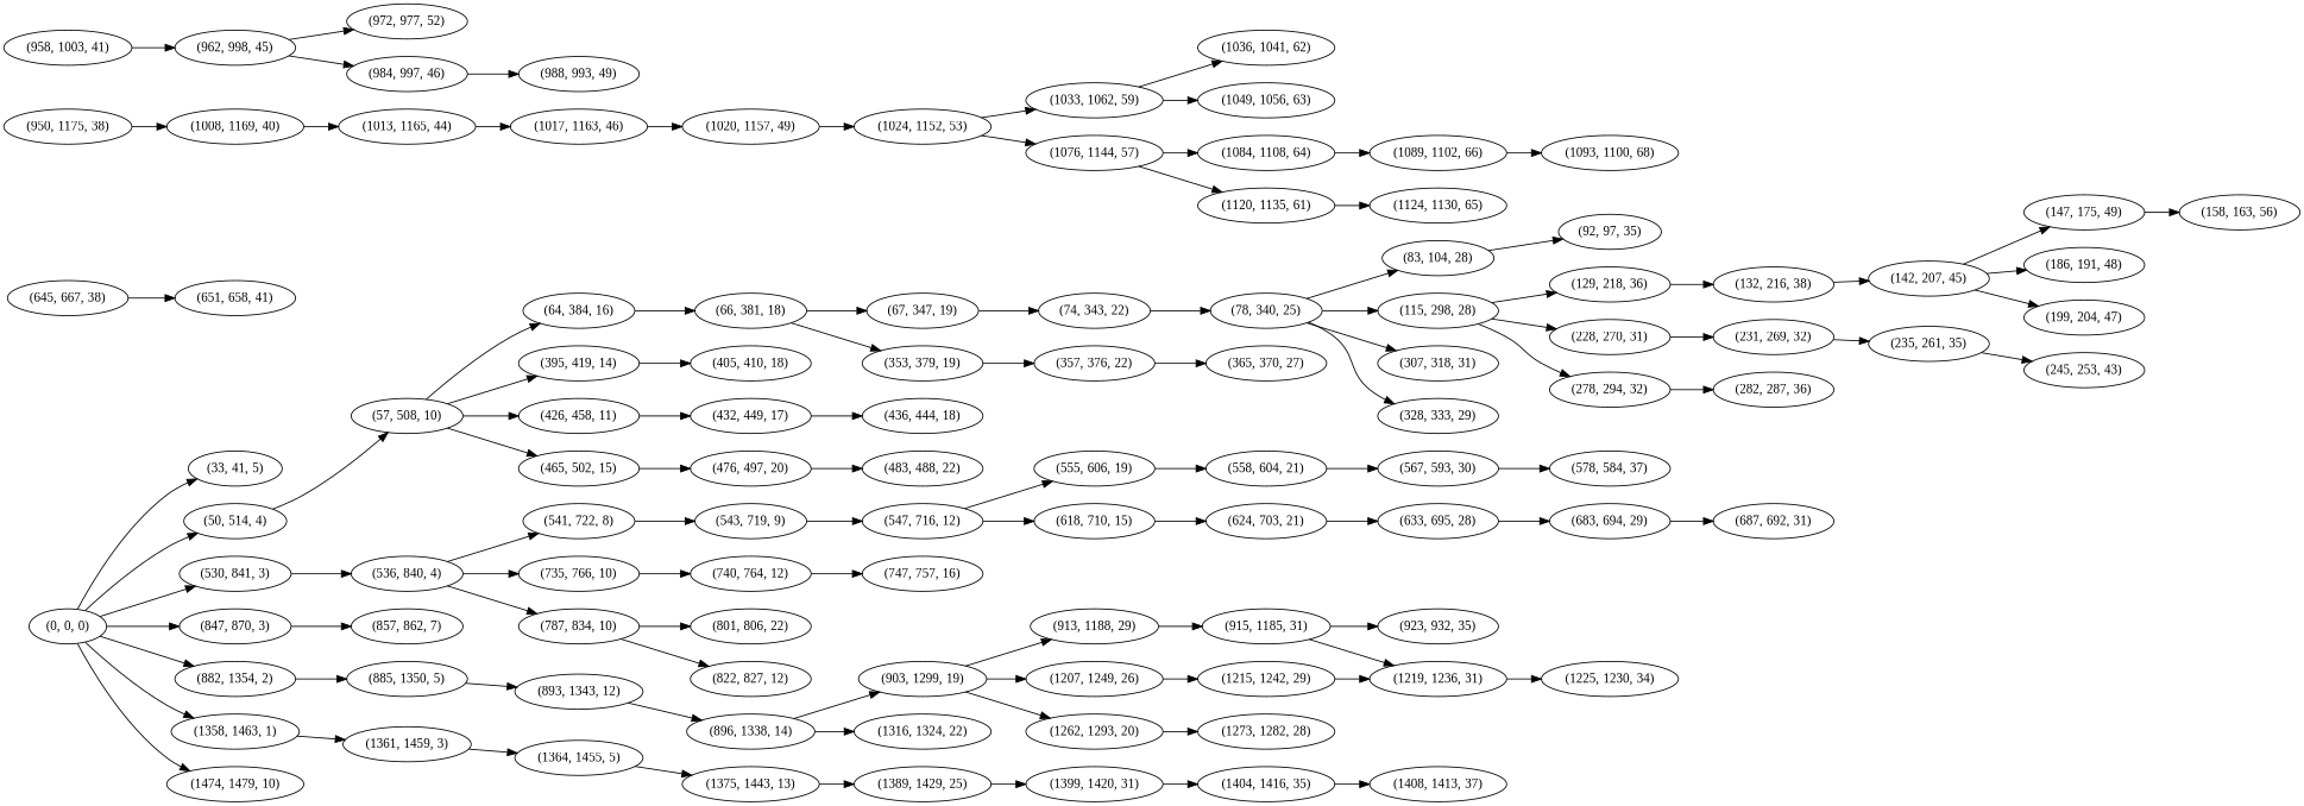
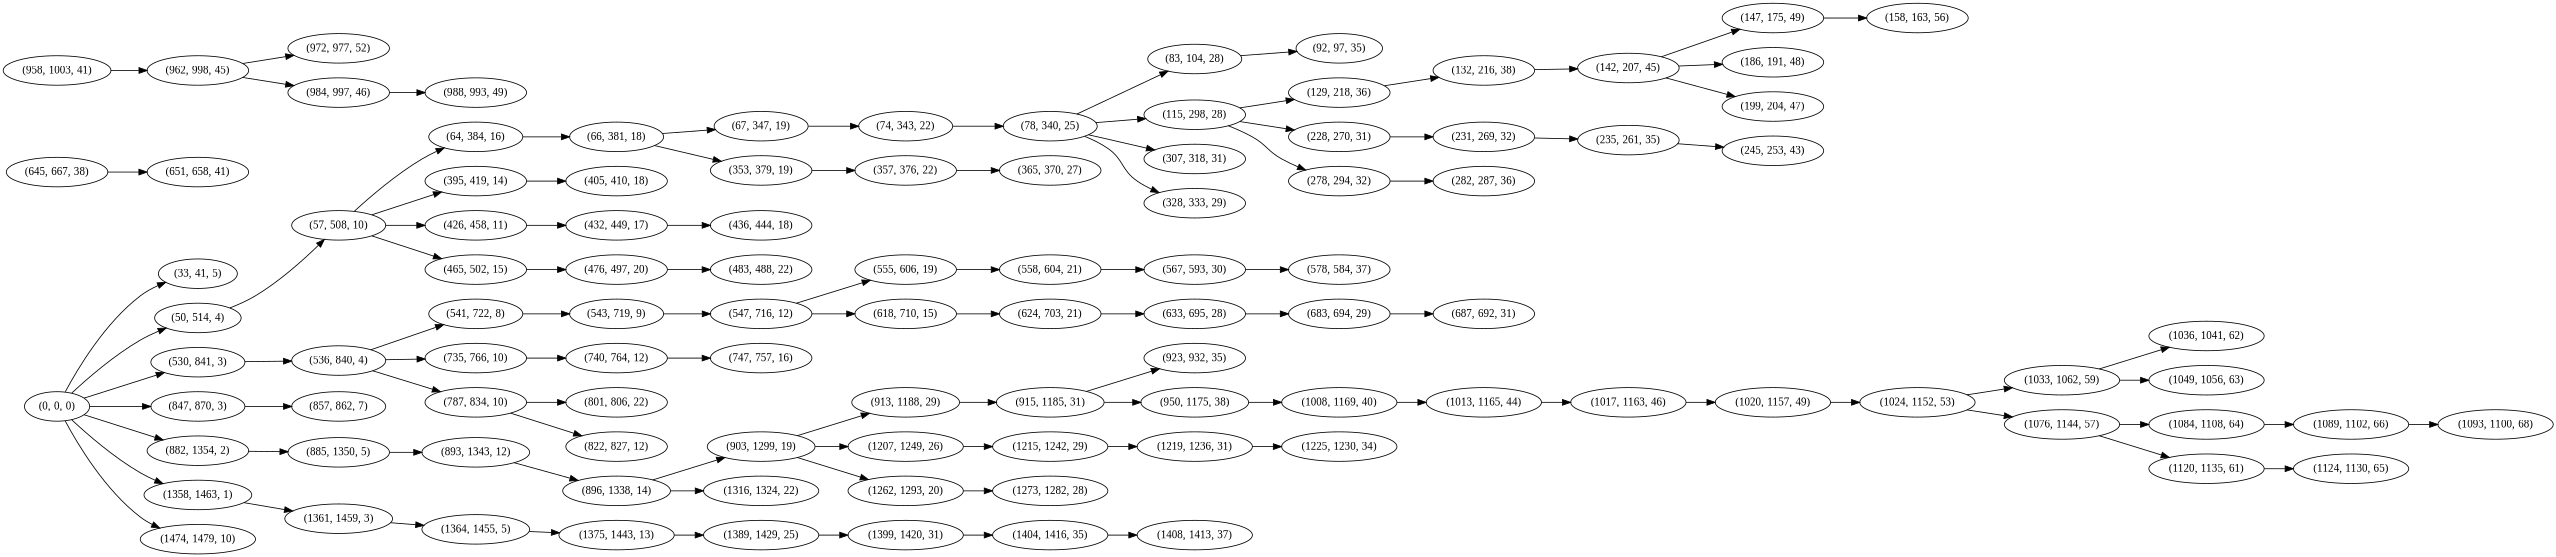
  digraph {
    fontname="Liberation Serif"
    rankdir=LR
    node [fontname="Liberation Serif"]
    edge [fontname="Liberation Serif"]
    "(0, 0, 0)"
    "(33, 41, 5)"
    "(50, 514, 4)"
    "(530, 841, 3)"
    "(847, 870, 3)"
    "(882, 1354, 2)"
    "(1358, 1463, 1)"
    "(1474, 1479, 10)"
    "(57, 508, 10)"
    "(536, 840, 4)"
    "(857, 862, 7)"
    "(885, 1350, 5)"
    "(1361, 1459, 3)"
    "(64, 384, 16)"
    "(395, 419, 14)"
    "(426, 458, 11)"
    "(465, 502, 15)"
    "(66, 381, 18)"
    "(405, 410, 18)"
    "(432, 449, 17)"
    "(476, 497, 20)"
    "(67, 347, 19)"
    "(353, 379, 19)"
    "(74, 343, 22)"
    "(357, 376, 22)"
    "(78, 340, 25)"
    "(83, 104, 28)"
    "(115, 298, 28)"
    "(307, 318, 31)"
    "(328, 333, 29)"
    "(92, 97, 35)"
    "(129, 218, 36)"
    "(228, 270, 31)"
    "(278, 294, 32)"
    "(132, 216, 38)"
    "(231, 269, 32)"
    "(282, 287, 36)"
    "(142, 207, 45)"
    "(147, 175, 49)"
    "(186, 191, 48)"
    "(199, 204, 47)"
    "(158, 163, 56)"
    "(235, 261, 35)"
    "(245, 253, 43)"
    "(365, 370, 27)"
    "(436, 444, 18)"
    "(483, 488, 22)"
    "(541, 722, 8)"
    "(735, 766, 10)"
    "(787, 834, 10)"
    "(543, 719, 9)"
    "(740, 764, 12)"
    "(801, 806, 22)"
    "(822, 827, 12)"
    "(547, 716, 12)"
    "(555, 606, 19)"
    "(618, 710, 15)"
    "(558, 604, 21)"
    "(624, 703, 21)"
    "(567, 593, 30)"
    "(578, 584, 37)"
    "(633, 695, 28)"
    "(683, 694, 29)"
    "(687, 692, 31)"
    "(645, 667, 38)"
    "(651, 658, 41)"
    "(747, 757, 16)"
    "(893, 1343, 12)"
    "(896, 1338, 14)"
    "(903, 1299, 19)"
    "(1316, 1324, 22)"
    "(913, 1188, 29)"
    "(1207, 1249, 26)"
    "(1262, 1293, 20)"
    "(915, 1185, 31)"
    "(1215, 1242, 29)"
    "(1273, 1282, 28)"
    "(923, 932, 35)"
    "(950, 1175, 38)"
    "(1008, 1169, 40)"
    "(958, 1003, 41)"
    "(962, 998, 45)"
    "(1013, 1165, 44)"
    "(972, 977, 52)"
    "(984, 997, 46)"
    "(988, 993, 49)"
    "(1017, 1163, 46)"
    "(1020, 1157, 49)"
    "(1024, 1152, 53)"
    "(1033, 1062, 59)"
    "(1076, 1144, 57)"
    "(1036, 1041, 62)"
    "(1049, 1056, 63)"
    "(1084, 1108, 64)"
    "(1120, 1135, 61)"
    "(1089, 1102, 66)"
    "(1124, 1130, 65)"
    "(1093, 1100, 68)"
    "(1219, 1236, 31)"
    "(1225, 1230, 34)"
    "(1364, 1455, 5)"
    "(1375, 1443, 13)"
    "(1389, 1429, 25)"
    "(1399, 1420, 31)"
    "(1404, 1416, 35)"
    "(1408, 1413, 37)"
    "(0, 0, 0)" -> "(33, 41, 5)"
    "(0, 0, 0)" -> "(50, 514, 4)"
    "(0, 0, 0)" -> "(530, 841, 3)"
    "(0, 0, 0)" -> "(847, 870, 3)"
    "(0, 0, 0)" -> "(882, 1354, 2)"
    "(0, 0, 0)" -> "(1358, 1463, 1)"
    "(0, 0, 0)" -> "(1474, 1479, 10)"
    "(50, 514, 4)" -> "(57, 508, 10)"
    "(530, 841, 3)" -> "(536, 840, 4)"
    "(847, 870, 3)" -> "(857, 862, 7)"
    "(882, 1354, 2)" -> "(885, 1350, 5)"
    "(1358, 1463, 1)" -> "(1361, 1459, 3)"
    "(57, 508, 10)" -> "(64, 384, 16)"
    "(57, 508, 10)" -> "(395, 419, 14)"
    "(57, 508, 10)" -> "(426, 458, 11)"
    "(57, 508, 10)" -> "(465, 502, 15)"
    "(536, 840, 4)" -> "(541, 722, 8)"
    "(536, 840, 4)" -> "(735, 766, 10)"
    "(536, 840, 4)" -> "(787, 834, 10)"
    "(885, 1350, 5)" -> "(893, 1343, 12)"
    "(1361, 1459, 3)" -> "(1364, 1455, 5)"
    "(64, 384, 16)" -> "(66, 381, 18)"
    "(395, 419, 14)" -> "(405, 410, 18)"
    "(426, 458, 11)" -> "(432, 449, 17)"
    "(465, 502, 15)" -> "(476, 497, 20)"
    "(66, 381, 18)" -> "(67, 347, 19)"
    "(66, 381, 18)" -> "(353, 379, 19)"
    "(432, 449, 17)" -> "(436, 444, 18)"
    "(476, 497, 20)" -> "(483, 488, 22)"
    "(67, 347, 19)" -> "(74, 343, 22)"
    "(353, 379, 19)" -> "(357, 376, 22)"
    "(74, 343, 22)" -> "(78, 340, 25)"
    "(357, 376, 22)" -> "(365, 370, 27)"
    "(78, 340, 25)" -> "(83, 104, 28)"
    "(78, 340, 25)" -> "(115, 298, 28)"
    "(78, 340, 25)" -> "(307, 318, 31)"
    "(78, 340, 25)" -> "(328, 333, 29)"
    "(83, 104, 28)" -> "(92, 97, 35)"
    "(115, 298, 28)" -> "(129, 218, 36)"
    "(115, 298, 28)" -> "(228, 270, 31)"
    "(115, 298, 28)" -> "(278, 294, 32)"
    "(129, 218, 36)" -> "(132, 216, 38)"
    "(228, 270, 31)" -> "(231, 269, 32)"
    "(278, 294, 32)" -> "(282, 287, 36)"
    "(132, 216, 38)" -> "(142, 207, 45)"
    "(231, 269, 32)" -> "(235, 261, 35)"
    "(142, 207, 45)" -> "(147, 175, 49)"
    "(142, 207, 45)" -> "(186, 191, 48)"
    "(142, 207, 45)" -> "(199, 204, 47)"
    "(147, 175, 49)" -> "(158, 163, 56)"
    "(235, 261, 35)" -> "(245, 253, 43)"
    "(541, 722, 8)" -> "(543, 719, 9)"
    "(735, 766, 10)" -> "(740, 764, 12)"
    "(787, 834, 10)" -> "(801, 806, 22)"
    "(787, 834, 10)" -> "(822, 827, 12)"
    "(543, 719, 9)" -> "(547, 716, 12)"
    "(740, 764, 12)" -> "(747, 757, 16)"
    "(547, 716, 12)" -> "(555, 606, 19)"
    "(547, 716, 12)" -> "(618, 710, 15)"
    "(555, 606, 19)" -> "(558, 604, 21)"
    "(618, 710, 15)" -> "(624, 703, 21)"
    "(558, 604, 21)" -> "(567, 593, 30)"
    "(624, 703, 21)" -> "(633, 695, 28)"
    "(567, 593, 30)" -> "(578, 584, 37)"
    "(633, 695, 28)" -> "(683, 694, 29)"
    "(683, 694, 29)" -> "(687, 692, 31)"
    "(645, 667, 38)" -> "(651, 658, 41)"
    "(893, 1343, 12)" -> "(896, 1338, 14)"
    "(896, 1338, 14)" -> "(903, 1299, 19)"
    "(896, 1338, 14)" -> "(1316, 1324, 22)"
    "(903, 1299, 19)" -> "(913, 1188, 29)"
    "(903, 1299, 19)" -> "(1207, 1249, 26)"
    "(903, 1299, 19)" -> "(1262, 1293, 20)"
    "(913, 1188, 29)" -> "(915, 1185, 31)"
    "(1207, 1249, 26)" -> "(1215, 1242, 29)"
    "(1262, 1293, 20)" -> "(1273, 1282, 28)"
    "(915, 1185, 31)" -> "(923, 932, 35)"
-   "(915, 1185, 31)" -> "(1219, 1236, 31)"
+   "(915, 1185, 31)" -> "(950, 1175, 38)"
    "(1215, 1242, 29)" -> "(1219, 1236, 31)"
    "(950, 1175, 38)" -> "(1008, 1169, 40)"
    "(1008, 1169, 40)" -> "(1013, 1165, 44)"
    "(958, 1003, 41)" -> "(962, 998, 45)"
    "(962, 998, 45)" -> "(972, 977, 52)"
    "(962, 998, 45)" -> "(984, 997, 46)"
    "(1013, 1165, 44)" -> "(1017, 1163, 46)"
    "(984, 997, 46)" -> "(988, 993, 49)"
    "(1017, 1163, 46)" -> "(1020, 1157, 49)"
    "(1020, 1157, 49)" -> "(1024, 1152, 53)"
    "(1024, 1152, 53)" -> "(1033, 1062, 59)"
    "(1024, 1152, 53)" -> "(1076, 1144, 57)"
    "(1033, 1062, 59)" -> "(1036, 1041, 62)"
    "(1033, 1062, 59)" -> "(1049, 1056, 63)"
    "(1076, 1144, 57)" -> "(1084, 1108, 64)"
    "(1076, 1144, 57)" -> "(1120, 1135, 61)"
    "(1084, 1108, 64)" -> "(1089, 1102, 66)"
    "(1120, 1135, 61)" -> "(1124, 1130, 65)"
    "(1089, 1102, 66)" -> "(1093, 1100, 68)"
    "(1219, 1236, 31)" -> "(1225, 1230, 34)"
    "(1364, 1455, 5)" -> "(1375, 1443, 13)"
    "(1375, 1443, 13)" -> "(1389, 1429, 25)"
    "(1389, 1429, 25)" -> "(1399, 1420, 31)"
    "(1399, 1420, 31)" -> "(1404, 1416, 35)"
    "(1404, 1416, 35)" -> "(1408, 1413, 37)"
  }
